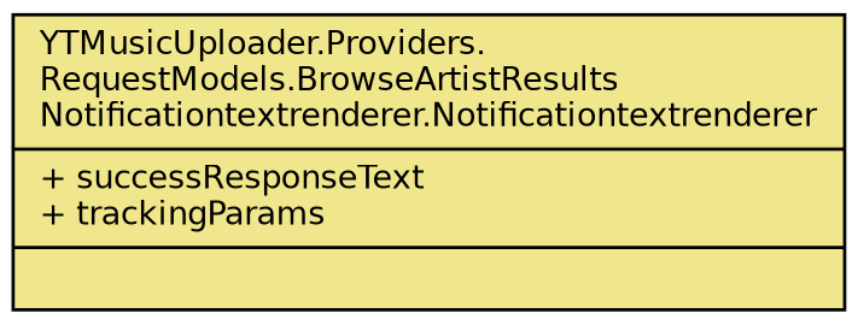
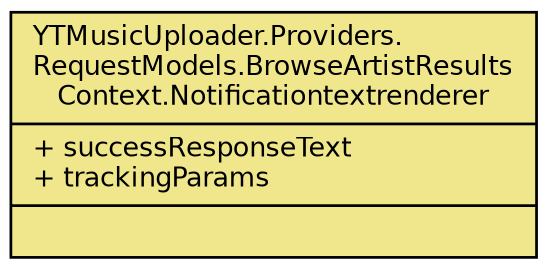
  digraph {
-   n1 [color=black fillcolor=khaki fontcolor=black fontname=Helvetica fontsize=10 height=0.2 label="{YTMusicUploader.Providers.\lRequestModels.BrowseArtistResults\lNotificationtextrenderer.Notificationtextrenderer\n|+ successResponseText\l+ trackingParams\l|}" shape=record style=filled width=0.4]
+   n1 [color=black fillcolor=khaki fontcolor=black fontname=Helvetica fontsize=10 height=0.2 label="{YTMusicUploader.Providers.\lRequestModels.BrowseArtistResults\lContext.Notificationtextrenderer\n|+ successResponseText\l+ trackingParams\l|}" shape=record style=filled width=0.4]
  }
